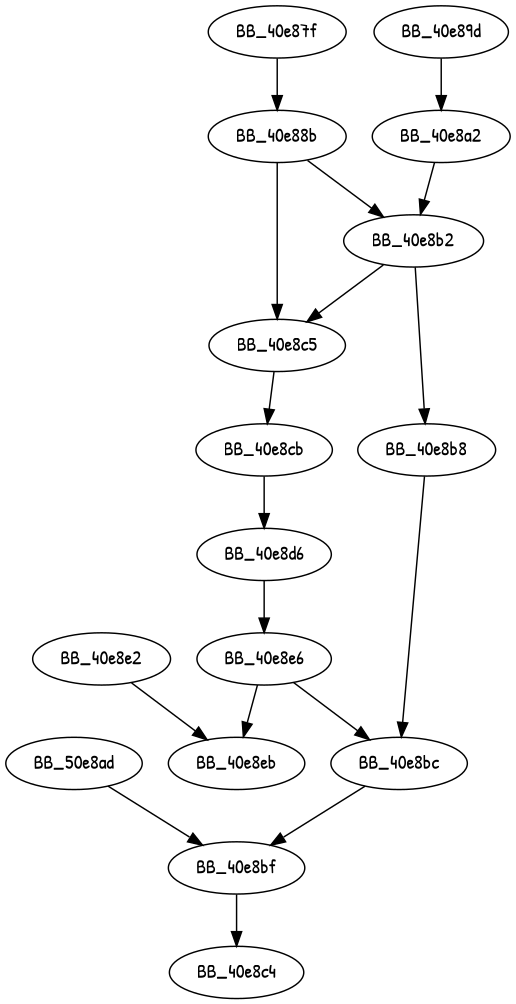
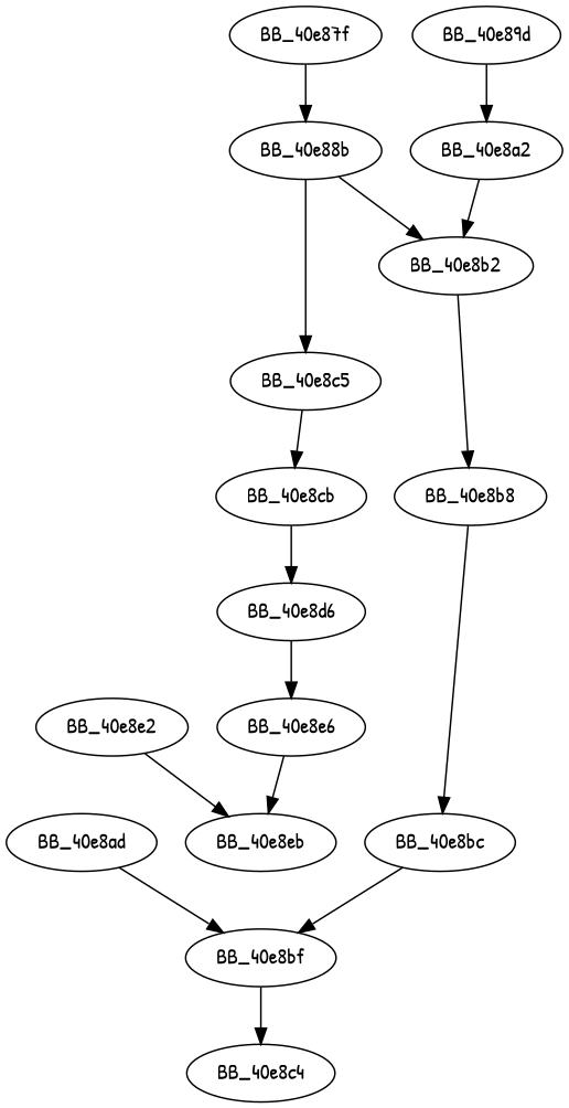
  digraph {
    fontname="Patrick Hand"
    node [fontname="Patrick Hand"]
    edge [fontname="Patrick Hand"]
    BB_40e87f
    BB_40e88b
    BB_40e8b2
    BB_40e8c5
    BB_40e89d
    BB_40e8a2
    BB_40e8b8
    BB_40e8bc
    BB_40e8cb
-   BB_40e8ad [label=BB_50e8ad]
+   BB_40e8ad
    BB_40e8bf
    BB_40e8c4
    BB_40e8d6
    BB_40e8e6
    BB_40e8eb
    n16 [label=BB_40e8e2]
    BB_40e87f -> BB_40e88b
    BB_40e88b -> BB_40e8b2
    BB_40e88b -> BB_40e8c5
-   BB_40e8b2 -> BB_40e8c5
    BB_40e8b2 -> BB_40e8b8
    BB_40e8c5 -> BB_40e8cb
    BB_40e89d -> BB_40e8a2
    BB_40e8a2 -> BB_40e8b2
    BB_40e8b8 -> BB_40e8bc
    BB_40e8bc -> BB_40e8bf
    BB_40e8cb -> BB_40e8d6
    BB_40e8ad -> BB_40e8bf
    BB_40e8bf -> BB_40e8c4
    BB_40e8d6 -> BB_40e8e6
-   BB_40e8e6 -> BB_40e8bc
    BB_40e8e6 -> BB_40e8eb
    n16 -> BB_40e8eb
  }
